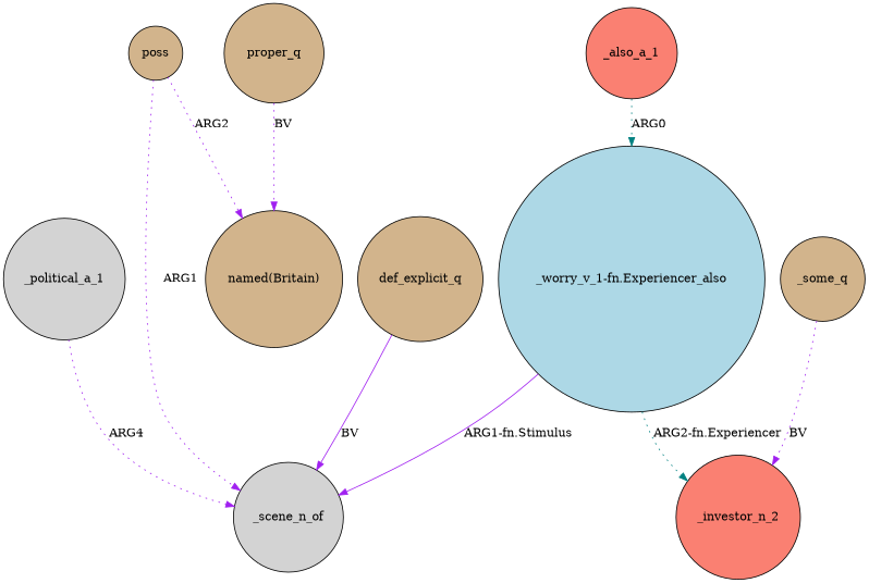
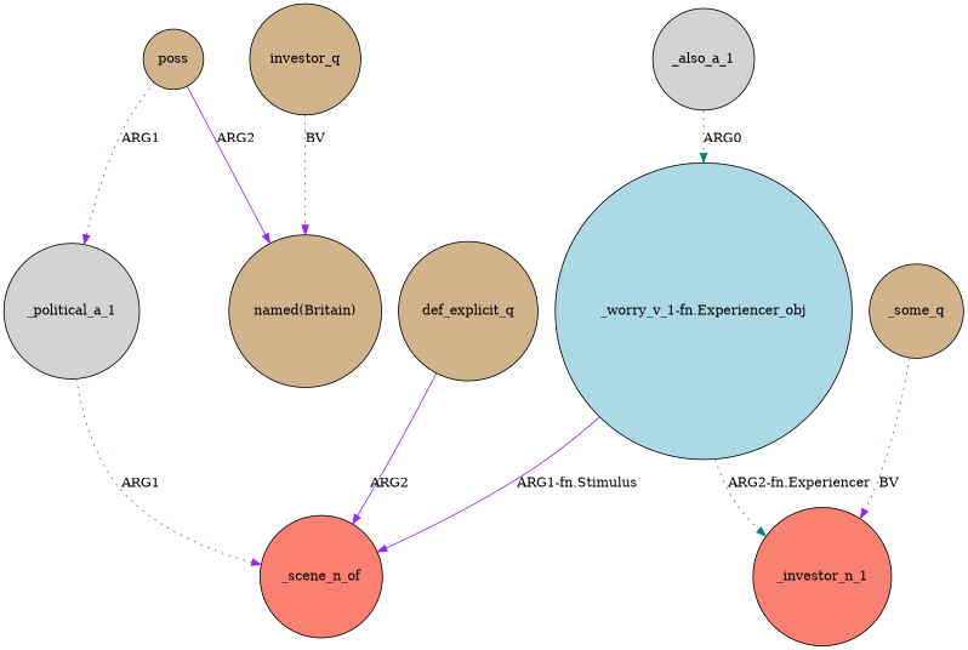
  digraph {
    node [fillcolor=tan shape=circle style=filled]
    edge [color=purple style=dotted]
-   _scene_n_of [fillcolor=lightgrey]
+   _scene_n_of [fillcolor=salmon]
    poss
    "named(Britain)"
    _political_a_1 [fillcolor=lightgrey]
-   _investor_n_1 [fillcolor=salmon label=_investor_n_2]
+   _investor_n_1 [fillcolor=salmon]
    _some_q
-   "_worry_v_1-fn.Experiencer_obj" [fillcolor=lightblue label="_worry_v_1-fn.Experiencer_also"]
+   "_worry_v_1-fn.Experiencer_obj" [fillcolor=lightblue]
    def_explicit_q
-   _also_a_1 [fillcolor=salmon]
-   proper_q
-   poss -> _scene_n_of [label=ARG1]
-   poss -> "named(Britain)" [label=ARG2]
-   _political_a_1 -> _scene_n_of [label=ARG4]
+   _also_a_1 [fillcolor=lightgrey]
+   proper_q [label=investor_q]
+   poss -> _political_a_1 [label=ARG1]
+   poss -> "named(Britain)" [label=ARG2 style=solid]
+   _political_a_1 -> _scene_n_of [label=ARG1]
    _some_q -> _investor_n_1 [label=BV]
    "_worry_v_1-fn.Experiencer_obj" -> _scene_n_of [label="ARG1-fn.Stimulus" style=solid]
    "_worry_v_1-fn.Experiencer_obj" -> _investor_n_1 [color=teal label="ARG2-fn.Experiencer"]
-   def_explicit_q -> _scene_n_of [label=BV style=solid]
+   def_explicit_q -> _scene_n_of [label=ARG2 style=solid]
    _also_a_1 -> "_worry_v_1-fn.Experiencer_obj" [color=teal label=ARG0]
    proper_q -> "named(Britain)" [label=BV]
  }
